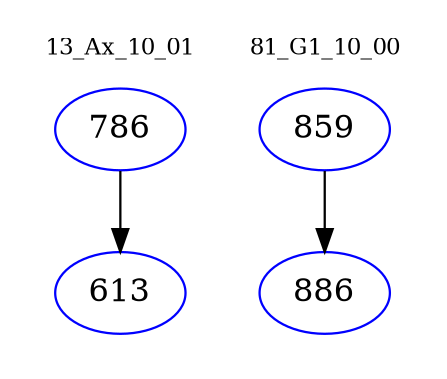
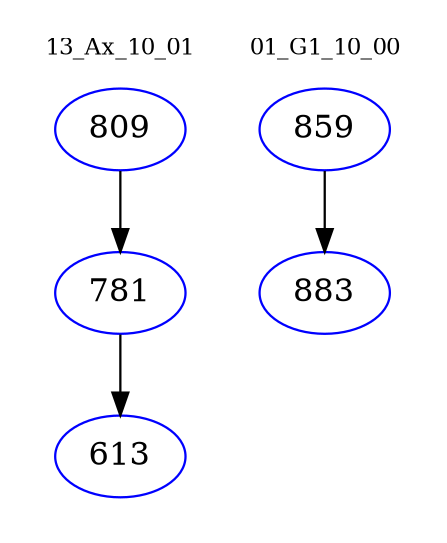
  digraph {
    node [color=blue]
    edge [color=black]
-   n2 [label=786]
+   n1 [label=809]
+   n2 [label=781]
    n3 [label=613]
    n4 [label=859]
-   n5 [label=886]
+   n5 [label=883]
    subgraph cluster_1 {
      color=white
      fontsize=10
      label="13_Ax_10_01"
+     n1
      n2
      n3
    }
    subgraph cluster_2 {
      color=white
      fontsize=10
-     label="81_G1_10_00"
+     label="01_G1_10_00"
      n4
      n5
    }
+   n1 -> n2
    n2 -> n3
    n4 -> n5
  }
